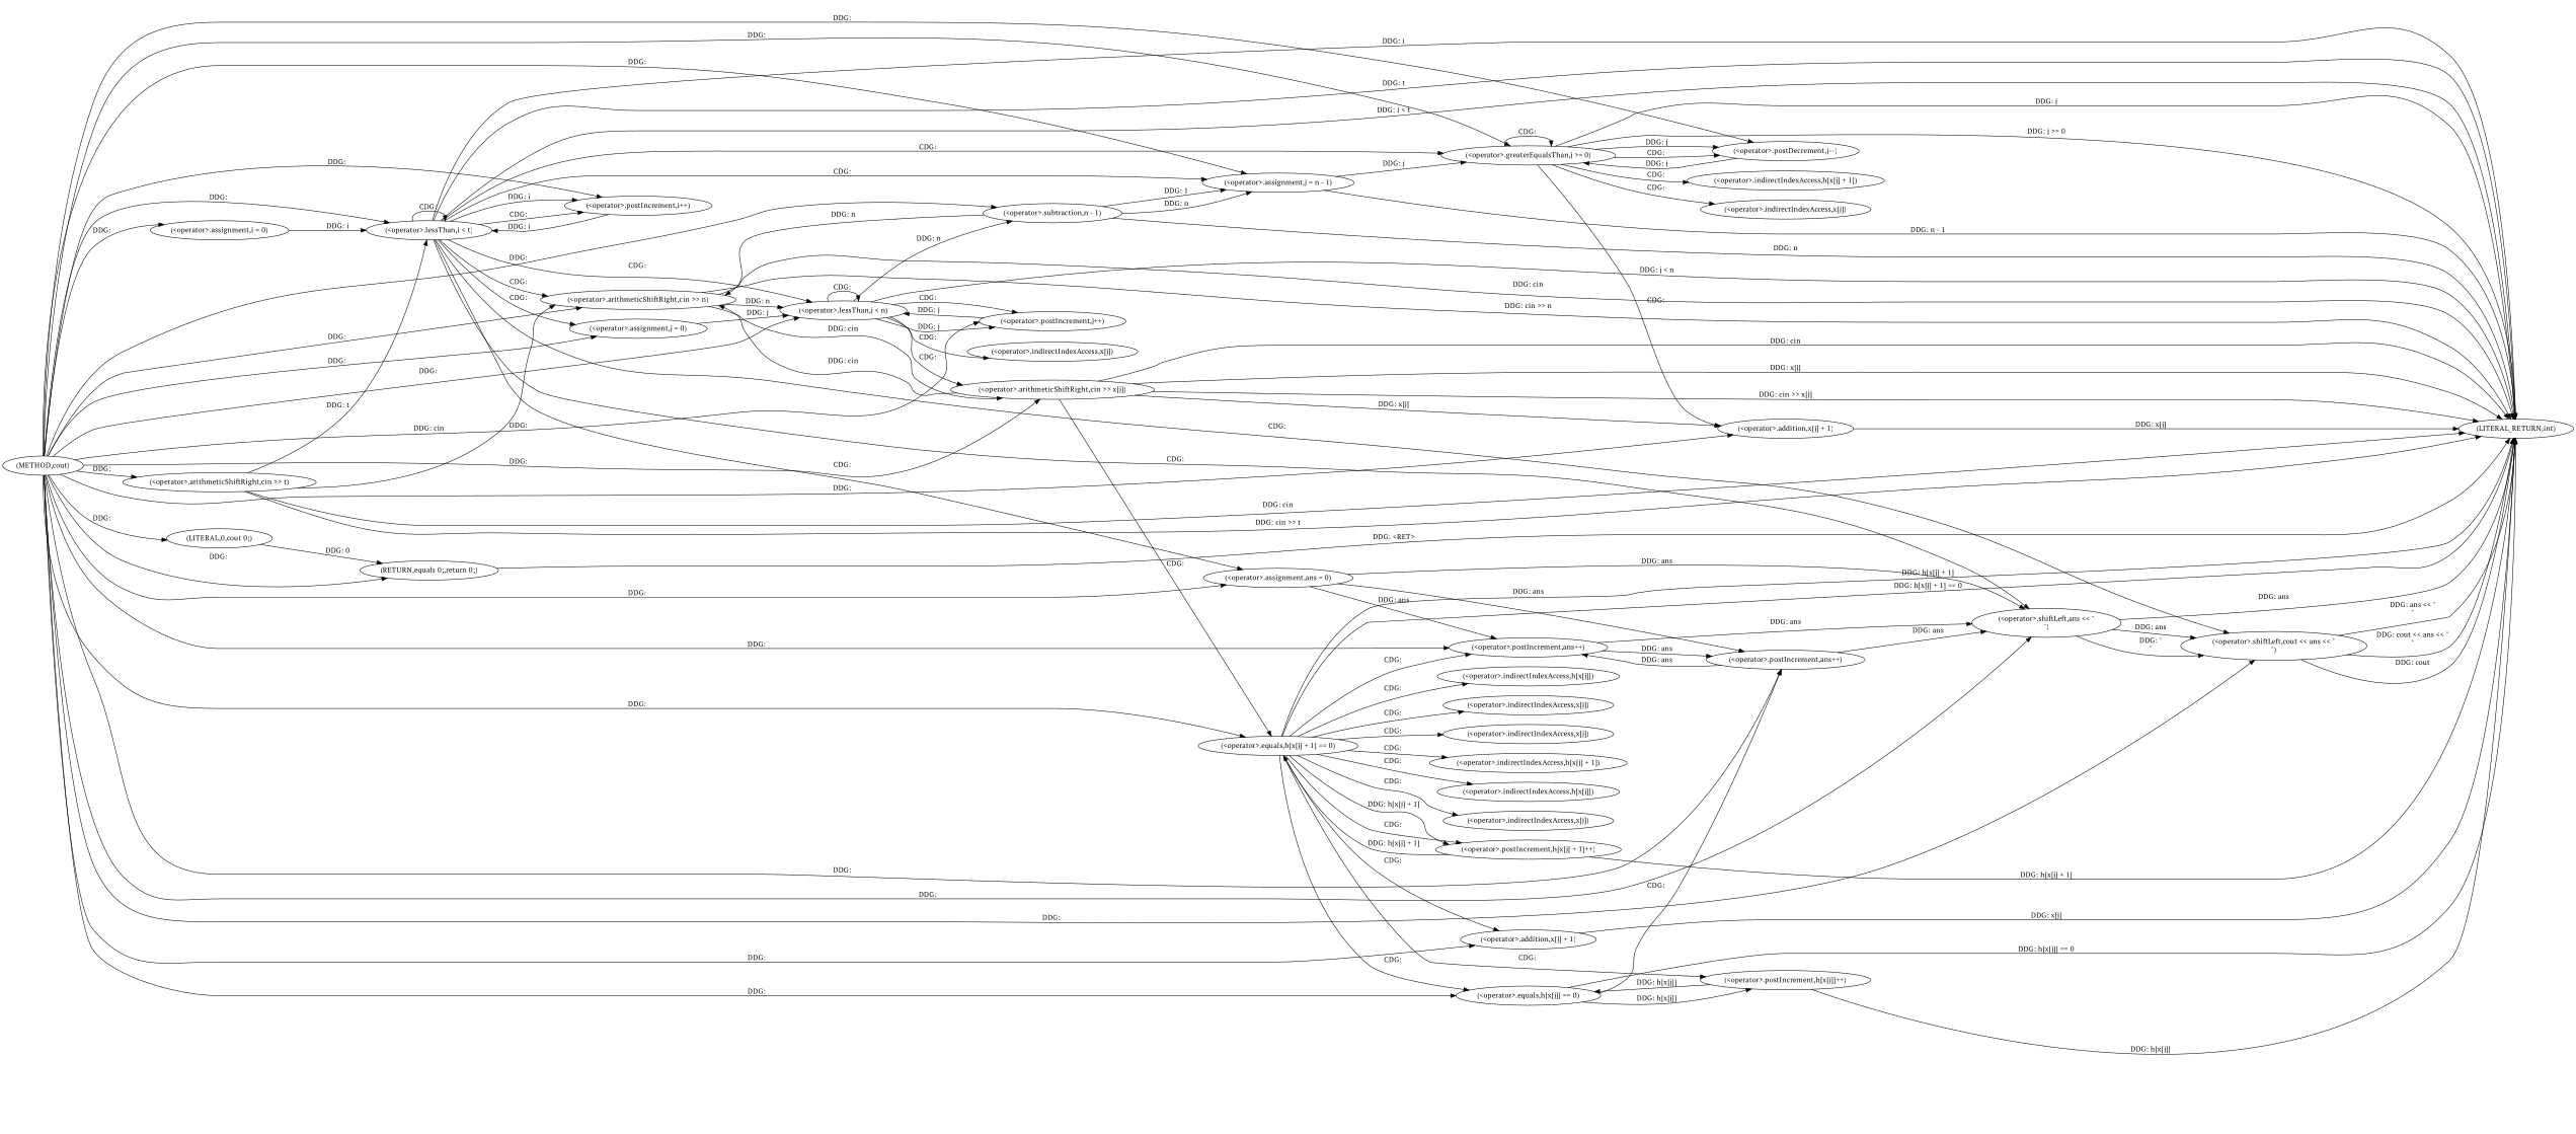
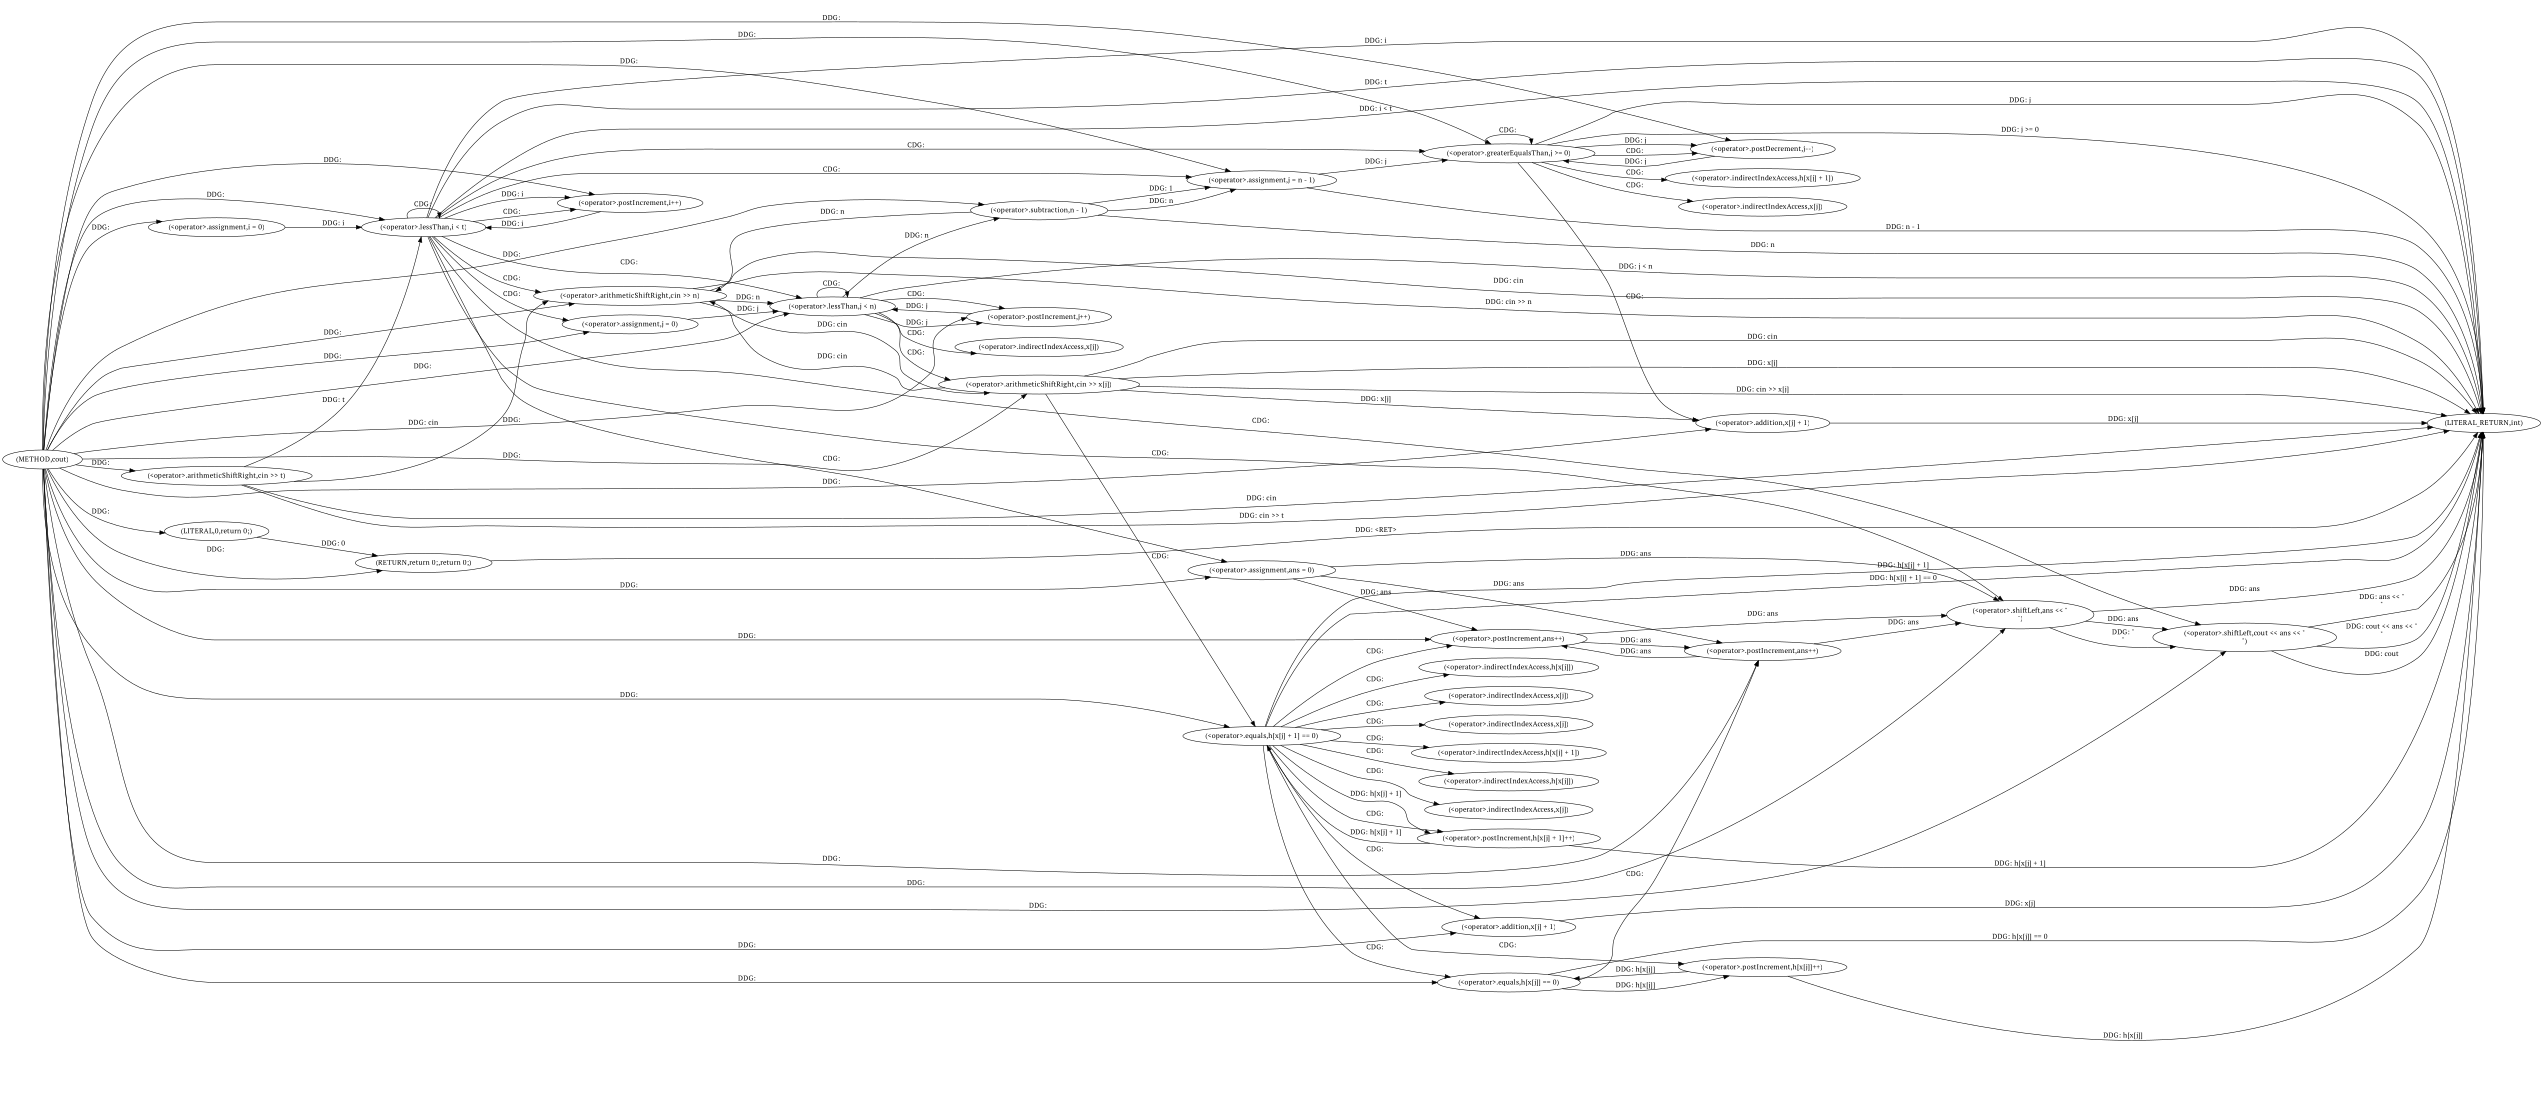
  digraph {
    fontname="PT Serif"
    rankdir=LR
    node [fontname="PT Serif"]
    edge [fontname="PT Serif"]
    n1 [label="(METHOD,cout)"]
    n2 [label="(<operator>.arithmeticShiftRight,cin >> t)"]
-   n3 [label="(RETURN,equals 0;,return 0;)"]
+   n3 [label="(RETURN,return 0;,return 0;)"]
    n4 [label="(<operator>.assignment,i = 0)"]
    n5 [label="(<operator>.lessThan,i < t)"]
    n6 [label="(<operator>.postIncrement,i++)"]
-   n7 [label="(LITERAL,0,cout 0;)"]
+   n7 [label="(LITERAL,0,return 0;)"]
    n8 [label="(<operator>.arithmeticShiftRight,cin >> n)"]
    n9 [label="(<operator>.assignment,ans = 0)"]
    n10 [label="(<operator>.shiftLeft,cout << ans << \"\n\")"]
    n11 [label="(<operator>.assignment,j = 0)"]
    n12 [label="(<operator>.lessThan,j < n)"]
    n13 [label="(<operator>.postIncrement,j++)"]
    n14 [label="(<operator>.assignment,j = n - 1)"]
    n15 [label="(<operator>.greaterEqualsThan,j >= 0)"]
    n16 [label="(<operator>.postDecrement,j--)"]
    n17 [label="(<operator>.arithmeticShiftRight,cin >> x[j])"]
    n18 [label="(<operator>.shiftLeft,ans << \"\n\")"]
    n19 [label="(<operator>.subtraction,n - 1)"]
    n20 [label="(<operator>.equals,h[x[j] + 1] == 0)"]
    n21 [label="(<operator>.postIncrement,ans++)"]
    n22 [label="(<operator>.addition,x[j] + 1)"]
    n23 [label="(<operator>.equals,h[x[j]] == 0)"]
    n24 [label="(<operator>.addition,x[j] + 1)"]
    n25 [label="(<operator>.postIncrement,ans++)"]
    n26 [label="(LITERAL_RETURN,int)"]
    n27 [label="(<operator>.indirectIndexAccess,x[j])"]
    n28 [label="(<operator>.indirectIndexAccess,h[x[j] + 1])"]
    n29 [label="(<operator>.indirectIndexAccess,x[j])"]
    n30 [label="(<operator>.postIncrement,h[x[j] + 1]++)"]
    n31 [label="(<operator>.postIncrement,h[x[j]]++)"]
    n32 [label="(<operator>.indirectIndexAccess,h[x[j] + 1])"]
    n33 [label="(<operator>.indirectIndexAccess,h[x[j]])"]
    n34 [label="(<operator>.indirectIndexAccess,x[j])"]
    n35 [label="(<operator>.indirectIndexAccess,h[x[j]])"]
    n36 [label="(<operator>.indirectIndexAccess,x[j])"]
    n37 [label="(<operator>.indirectIndexAccess,x[j])"]
    n1 -> n2 [label="DDG: "]
    n1 -> n3 [label="DDG: "]
    n1 -> n4 [label="DDG: "]
    n1 -> n5 [label="DDG: "]
    n1 -> n6 [label="DDG: "]
    n1 -> n7 [label="DDG: "]
    n1 -> n8 [label="DDG: "]
    n1 -> n9 [label="DDG: "]
    n1 -> n10 [label="DDG: "]
    n1 -> n11 [label="DDG: "]
    n1 -> n12 [label="DDG: "]
    n1 -> n13 [label="DDG: "]
    n1 -> n14 [label="DDG: "]
    n1 -> n15 [label="DDG: "]
    n1 -> n16 [label="DDG: "]
    n1 -> n17 [label="DDG: "]
    n1 -> n18 [label="DDG: "]
    n1 -> n19 [label="DDG: "]
    n1 -> n20 [label="DDG: "]
    n1 -> n21 [label="DDG: "]
    n1 -> n22 [label="DDG: "]
    n1 -> n23 [label="DDG: "]
    n1 -> n24 [label="DDG: "]
    n1 -> n25 [label="DDG: "]
    n2 -> n5 [label="DDG: t"]
    n2 -> n8 [label="DDG: cin"]
    n2 -> n26 [label="DDG: cin"]
    n2 -> n26 [label="DDG: cin >> t"]
    n3 -> n26 [label="DDG: <RET>"]
    n4 -> n5 [label="DDG: i"]
    n5 -> n5 [label="CDG: "]
    n5 -> n6 [label="DDG: i"]
    n5 -> n6 [label="CDG: "]
    n5 -> n8 [label="CDG: "]
    n5 -> n9 [label="CDG: "]
    n5 -> n10 [label="CDG: "]
    n5 -> n11 [label="CDG: "]
    n5 -> n12 [label="CDG: "]
    n5 -> n14 [label="CDG: "]
    n5 -> n15 [label="CDG: "]
    n5 -> n18 [label="CDG: "]
    n5 -> n26 [label="DDG: i"]
    n5 -> n26 [label="DDG: t"]
    n5 -> n26 [label="DDG: i < t"]
    n6 -> n5 [label="DDG: i"]
    n7 -> n3 [label="DDG: 0"]
    n8 -> n12 [label="DDG: n"]
    n8 -> n17 [label="DDG: cin"]
    n8 -> n26 [label="DDG: cin"]
    n8 -> n26 [label="DDG: cin >> n"]
    n9 -> n18 [label="DDG: ans"]
    n9 -> n21 [label="DDG: ans"]
    n9 -> n25 [label="DDG: ans"]
    n10 -> n26 [label="DDG: ans << \"\n\""]
    n10 -> n26 [label="DDG: cout << ans << \"\n\""]
    n10 -> n26 [label="DDG: cout"]
    n11 -> n12 [label="DDG: j"]
    n12 -> n12 [label="CDG: "]
    n12 -> n13 [label="DDG: j"]
    n12 -> n13 [label="CDG: "]
    n12 -> n17 [label="CDG: "]
    n12 -> n19 [label="DDG: n"]
    n12 -> n26 [label="DDG: j < n"]
    n12 -> n27 [label="CDG: "]
    n13 -> n12 [label="DDG: j"]
    n14 -> n15 [label="DDG: j"]
    n14 -> n26 [label="DDG: n - 1"]
    n15 -> n15 [label="CDG: "]
    n15 -> n16 [label="DDG: j"]
    n15 -> n16 [label="CDG: "]
    n15 -> n22 [label="CDG: "]
    n15 -> n26 [label="DDG: j"]
    n15 -> n26 [label="DDG: j >= 0"]
    n15 -> n28 [label="CDG: "]
    n15 -> n29 [label="CDG: "]
    n16 -> n15 [label="DDG: j"]
    n17 -> n8 [label="DDG: cin"]
    n17 -> n20 [label="CDG: "]
    n17 -> n22 [label="DDG: x[j]"]
    n17 -> n26 [label="DDG: cin"]
    n17 -> n26 [label="DDG: x[j]"]
    n17 -> n26 [label="DDG: cin >> x[j]"]
    n18 -> n10 [label="DDG: ans"]
    n18 -> n10 [label="DDG: \"\n\""]
    n18 -> n26 [label="DDG: ans"]
    n19 -> n8 [label="DDG: n"]
    n19 -> n14 [label="DDG: 1"]
    n19 -> n14 [label="DDG: n"]
    n19 -> n26 [label="DDG: n"]
    n20 -> n21 [label="CDG: "]
    n20 -> n23 [label="CDG: "]
    n20 -> n24 [label="CDG: "]
    n20 -> n26 [label="DDG: h[x[j] + 1]"]
    n20 -> n26 [label="DDG: h[x[j] + 1] == 0"]
    n20 -> n30 [label="DDG: h[x[j] + 1]"]
    n20 -> n30 [label="CDG: "]
    n20 -> n31 [label="CDG: "]
    n20 -> n32 [label="CDG: "]
    n20 -> n33 [label="CDG: "]
    n20 -> n34 [label="CDG: "]
    n20 -> n35 [label="CDG: "]
    n20 -> n36 [label="CDG: "]
    n20 -> n37 [label="CDG: "]
    n21 -> n18 [label="DDG: ans"]
    n21 -> n25 [label="DDG: ans"]
    n22 -> n26 [label="DDG: x[j]"]
    n23 -> n25 [label="CDG: "]
    n23 -> n26 [label="DDG: h[x[j]] == 0"]
    n23 -> n31 [label="DDG: h[x[j]]"]
    n24 -> n26 [label="DDG: x[j]"]
    n25 -> n18 [label="DDG: ans"]
    n25 -> n21 [label="DDG: ans"]
    n30 -> n20 [label="DDG: h[x[j] + 1]"]
    n30 -> n26 [label="DDG: h[x[j] + 1]"]
    n31 -> n23 [label="DDG: h[x[j]]"]
    n31 -> n26 [label="DDG: h[x[j]]"]
  }
